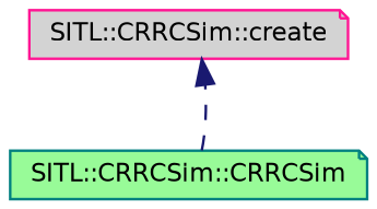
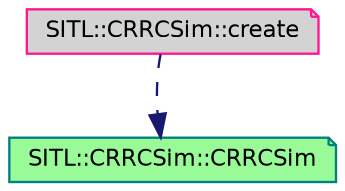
  digraph {
    rankdir=TB
    node [fontname=Helvetica fontsize=10 shape=note style=filled]
    n1 [color=deeppink fillcolor=lightgrey fontcolor=black height=0.2 label="SITL::CRRCSim::create" width=0.4]
    n2 [color=teal fillcolor=palegreen height=0.2 label="SITL::CRRCSim::CRRCSim" width=0.4]
-   n2 -> n1 [color=midnightblue fontname=Helvetica fontsize=10 labelfontname=Helvetica labelfontsize=10 style=dashed]
+   n1 -> n2 [color=midnightblue fontname=Helvetica fontsize=10 labelfontname=Helvetica labelfontsize=10 style=dashed]
  }
